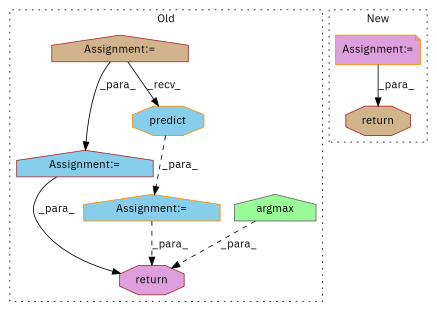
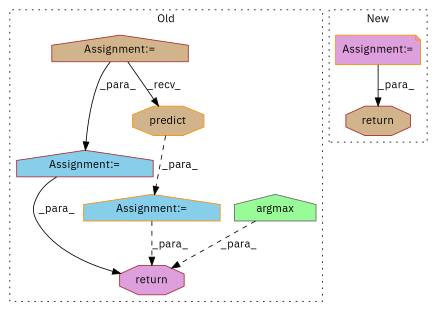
  digraph {
    fontname="IBM Plex Sans"
    node [a=7 l=1 shape=house style=filled fillcolor=skyblue color=brown fontname="IBM Plex Sans"]
    edge [style=solid fontname="IBM Plex Sans"]
    n1 [a=32 l="7,1" label=argmax s="6505,6520" fillcolor=palegreen color=gray40]
    n2 [a=41 l=7 label=return s=6695 shape=octagon fillcolor=plum]
    n3 [l=10 label="Assignment:=" s=6334 fillcolor=tan]
    n4 [label="Assignment:=" s=6567]
    n5 [label="Assignment:=" s=6389 color=darkorange]
-   n6 [a=32 l="8,1" label=predict s="6414,6438" shape=octagon color=darkorange]
+   n6 [a=32 l="8,1" label=predict s="6414,6438" shape=octagon fillcolor=tan color=darkorange]
    n7 [a=41 l=7 label=return s=6938 shape=octagon fillcolor=tan]
    n8 [label="Assignment:=" s=6857 shape=note fillcolor=plum color=darkorange]
    subgraph cluster_1 {
      label=Old
      style=dotted
      n1
      n2
      n3
      n4
      n5
      n6
    }
    subgraph cluster_2 {
      label=New
      style=dotted
      n7
      n8
    }
    n1 -> n2 [label=_para_ style=dashed]
    n3 -> n4 [label=_para_]
    n3 -> n6 [label=_recv_]
    n4 -> n2 [label=_para_]
    n5 -> n2 [label=_para_ style=dashed]
    n6 -> n5 [label=_para_ style=dashed]
    n8 -> n7 [label=_para_]
  }
